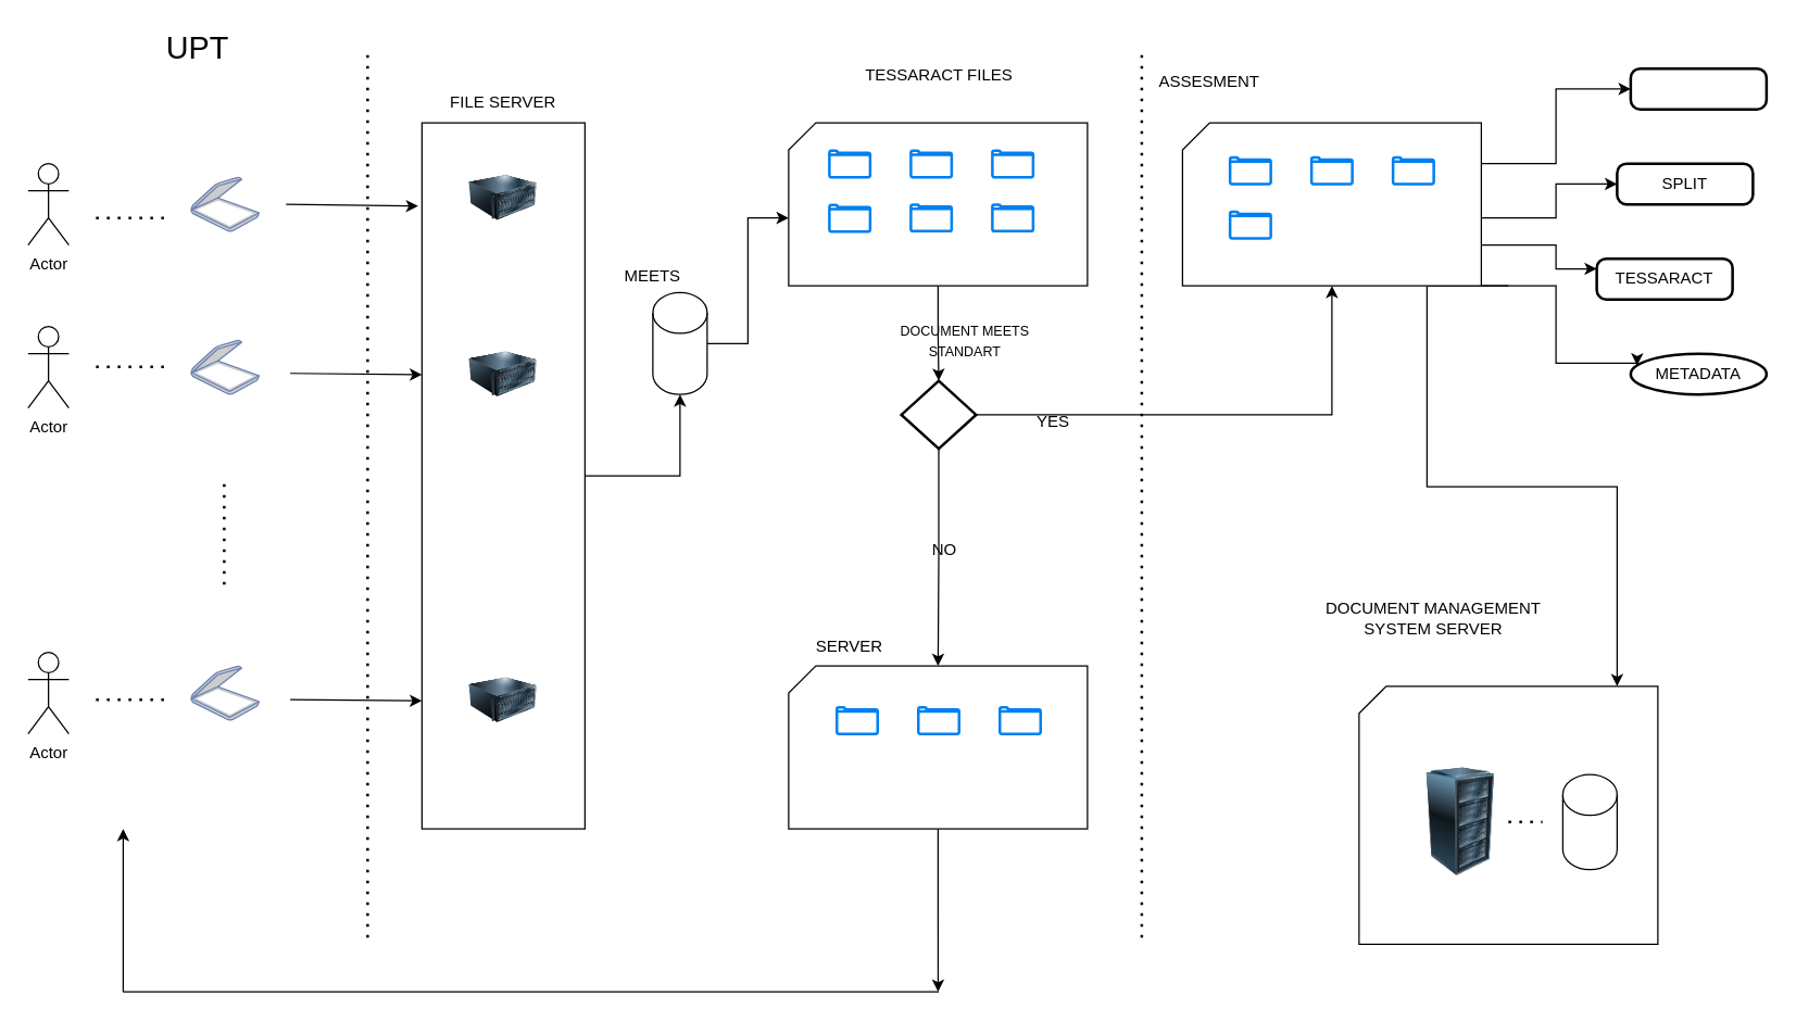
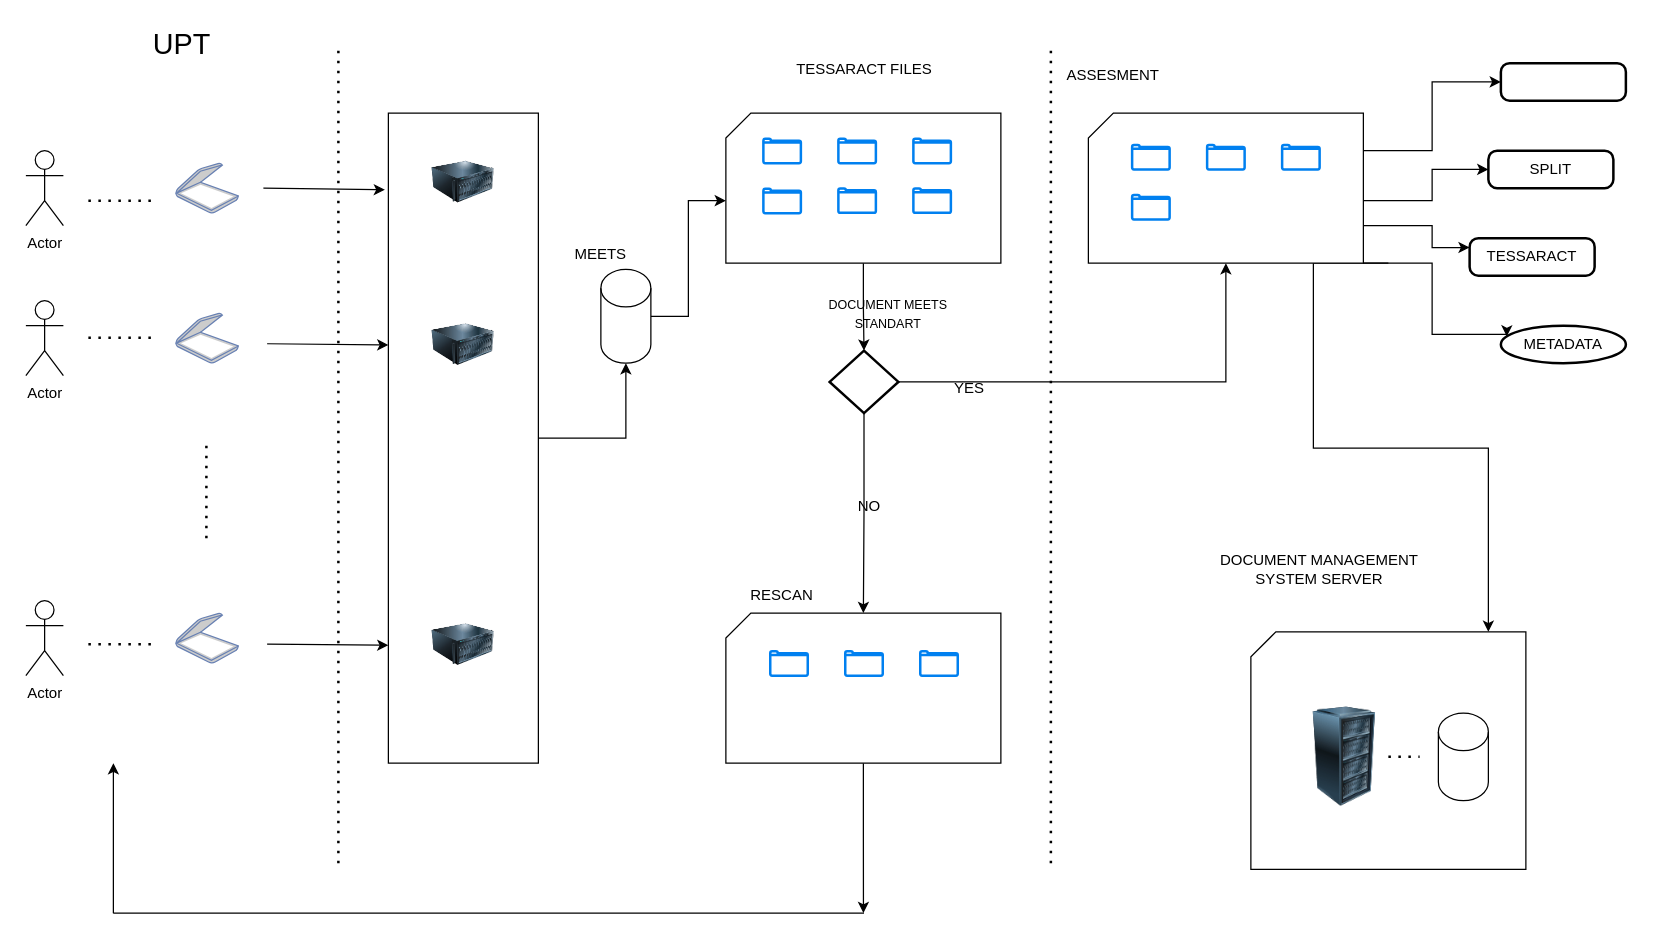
  <mxCell id="0" />
  <mxCell id="1" parent="0" />
  <mxCell id="2" value="" style="endArrow=none;dashed=1;html=1;dashPattern=1 3;strokeWidth=2;rounded=0;" edge="1" parent="1"><mxGeometry width="50" height="50" relative="1" as="geometry"><mxPoint x="270" y="690" as="sourcePoint" /><mxPoint x="270" y="40" as="targetPoint" /></mxGeometry></mxCell>
  <mxCell id="3" value="" style="fontColor=#0066CC;verticalAlign=top;verticalLabelPosition=bottom;labelPosition=center;align=center;html=1;outlineConnect=0;fillColor=#CCCCCC;strokeColor=#6881B3;gradientColor=none;gradientDirection=north;strokeWidth=2;shape=mxgraph.networks.scanner;" vertex="1" parent="1"><mxGeometry x="140" y="130" width="50" height="40" as="geometry" /></mxCell>
  <mxCell id="4" value="" style="fontColor=#0066CC;verticalAlign=top;verticalLabelPosition=bottom;labelPosition=center;align=center;html=1;outlineConnect=0;fillColor=#CCCCCC;strokeColor=#6881B3;gradientColor=none;gradientDirection=north;strokeWidth=2;shape=mxgraph.networks.scanner;" vertex="1" parent="1"><mxGeometry x="140" y="250" width="50" height="40" as="geometry" /></mxCell>
  <mxCell id="5" value="" style="endArrow=none;dashed=1;html=1;dashPattern=1 3;strokeWidth=2;rounded=0;" edge="1" parent="1"><mxGeometry width="50" height="50" relative="1" as="geometry"><mxPoint x="164.41" y="430" as="sourcePoint" /><mxPoint x="164.41" y="350" as="targetPoint" /></mxGeometry></mxCell>
  <mxCell id="6" value="" style="fontColor=#0066CC;verticalAlign=top;verticalLabelPosition=bottom;labelPosition=center;align=center;html=1;outlineConnect=0;fillColor=#CCCCCC;strokeColor=#6881B3;gradientColor=none;gradientDirection=north;strokeWidth=2;shape=mxgraph.networks.scanner;" vertex="1" parent="1"><mxGeometry x="140" y="490" width="50" height="40" as="geometry" /></mxCell>
  <mxCell id="7" value="Actor" style="shape=umlActor;verticalLabelPosition=bottom;verticalAlign=top;html=1;outlineConnect=0;" vertex="1" parent="1"><mxGeometry x="20" y="120" width="30" height="60" as="geometry" /></mxCell>
  <mxCell id="8" value="Actor" style="shape=umlActor;verticalLabelPosition=bottom;verticalAlign=top;html=1;outlineConnect=0;" vertex="1" parent="1"><mxGeometry x="20" y="240" width="30" height="60" as="geometry" /></mxCell>
  <mxCell id="9" value="Actor" style="shape=umlActor;verticalLabelPosition=bottom;verticalAlign=top;html=1;outlineConnect=0;" vertex="1" parent="1"><mxGeometry x="20" y="480" width="30" height="60" as="geometry" /></mxCell>
  <mxCell id="10" style="edgeStyle=orthogonalEdgeStyle;rounded=0;orthogonalLoop=1;jettySize=auto;html=1;entryX=0.5;entryY=1;entryDx=0;entryDy=0;entryPerimeter=0;" edge="1" parent="1" source="11" target="45"><mxGeometry relative="1" as="geometry" /></mxCell>
  <mxCell id="11" value="" style="rounded=0;whiteSpace=wrap;html=1;" vertex="1" parent="1"><mxGeometry x="310" y="90" width="120" height="520" as="geometry" /></mxCell>
  <mxCell id="12" value="&lt;font style=&quot;font-size: 23px;&quot;&gt;UPT&lt;/font&gt;" style="text;html=1;strokeColor=none;fillColor=none;align=center;verticalAlign=middle;whiteSpace=wrap;rounded=0;" vertex="1" parent="1"><mxGeometry x="115" y="20" width="60" height="30" as="geometry" /></mxCell>
  <mxCell id="13" style="edgeStyle=orthogonalEdgeStyle;rounded=0;orthogonalLoop=1;jettySize=auto;html=1;exitX=0.5;exitY=1;exitDx=0;exitDy=0;exitPerimeter=0;entryX=0.5;entryY=0;entryDx=0;entryDy=0;entryPerimeter=0;" edge="1" parent="1" source="14" target="24"><mxGeometry relative="1" as="geometry" /></mxCell>
  <mxCell id="14" value="" style="verticalLabelPosition=bottom;verticalAlign=top;html=1;shape=card;whiteSpace=wrap;size=20;arcSize=12;" vertex="1" parent="1"><mxGeometry x="580" y="90" width="220" height="120" as="geometry" /></mxCell>
  <mxCell id="15" value="TESSARACT FILES" style="text;html=1;strokeColor=none;fillColor=none;align=center;verticalAlign=middle;whiteSpace=wrap;rounded=0;" vertex="1" parent="1"><mxGeometry x="630.5" y="40" width="120" height="30" as="geometry" /></mxCell>
  <mxCell id="16" value="" style="html=1;verticalLabelPosition=bottom;align=center;labelBackgroundColor=#ffffff;verticalAlign=top;strokeWidth=2;strokeColor=#0080F0;shadow=0;dashed=0;shape=mxgraph.ios7.icons.folder;" vertex="1" parent="1"><mxGeometry x="610" y="110.5" width="30" height="19.5" as="geometry" /></mxCell>
  <mxCell id="17" value="" style="html=1;verticalLabelPosition=bottom;align=center;labelBackgroundColor=#ffffff;verticalAlign=top;strokeWidth=2;strokeColor=#0080F0;shadow=0;dashed=0;shape=mxgraph.ios7.icons.folder;" vertex="1" parent="1"><mxGeometry x="670" y="110.5" width="30" height="19.5" as="geometry" /></mxCell>
  <mxCell id="18" value="" style="html=1;verticalLabelPosition=bottom;align=center;labelBackgroundColor=#ffffff;verticalAlign=top;strokeWidth=2;strokeColor=#0080F0;shadow=0;dashed=0;shape=mxgraph.ios7.icons.folder;" vertex="1" parent="1"><mxGeometry x="730" y="110.5" width="30" height="19.5" as="geometry" /></mxCell>
  <mxCell id="19" value="" style="html=1;verticalLabelPosition=bottom;align=center;labelBackgroundColor=#ffffff;verticalAlign=top;strokeWidth=2;strokeColor=#0080F0;shadow=0;dashed=0;shape=mxgraph.ios7.icons.folder;" vertex="1" parent="1"><mxGeometry x="610" y="150.5" width="30" height="19.5" as="geometry" /></mxCell>
  <mxCell id="20" value="" style="html=1;verticalLabelPosition=bottom;align=center;labelBackgroundColor=#ffffff;verticalAlign=top;strokeWidth=2;strokeColor=#0080F0;shadow=0;dashed=0;shape=mxgraph.ios7.icons.folder;" vertex="1" parent="1"><mxGeometry x="670" y="150.25" width="30" height="19.5" as="geometry" /></mxCell>
  <mxCell id="21" value="" style="html=1;verticalLabelPosition=bottom;align=center;labelBackgroundColor=#ffffff;verticalAlign=top;strokeWidth=2;strokeColor=#0080F0;shadow=0;dashed=0;shape=mxgraph.ios7.icons.folder;" vertex="1" parent="1"><mxGeometry x="730" y="150.25" width="30" height="19.5" as="geometry" /></mxCell>
  <mxCell id="22" style="edgeStyle=orthogonalEdgeStyle;rounded=0;orthogonalLoop=1;jettySize=auto;html=1;exitX=0.5;exitY=1;exitDx=0;exitDy=0;exitPerimeter=0;entryX=0.5;entryY=0;entryDx=0;entryDy=0;entryPerimeter=0;" edge="1" parent="1" source="24" target="26"><mxGeometry relative="1" as="geometry" /></mxCell>
  <mxCell id="23" style="edgeStyle=orthogonalEdgeStyle;rounded=0;orthogonalLoop=1;jettySize=auto;html=1;exitX=1;exitY=0.5;exitDx=0;exitDy=0;exitPerimeter=0;entryX=0.5;entryY=1;entryDx=0;entryDy=0;entryPerimeter=0;" edge="1" parent="1" source="24" target="32"><mxGeometry relative="1" as="geometry" /></mxCell>
  <mxCell id="24" value="" style="strokeWidth=2;html=1;shape=mxgraph.flowchart.decision;whiteSpace=wrap;" vertex="1" parent="1"><mxGeometry x="663" y="280" width="55" height="50" as="geometry" /></mxCell>
  <mxCell id="25" style="edgeStyle=orthogonalEdgeStyle;rounded=0;orthogonalLoop=1;jettySize=auto;html=1;exitX=0.5;exitY=1;exitDx=0;exitDy=0;exitPerimeter=0;" edge="1" parent="1" source="26"><mxGeometry relative="1" as="geometry"><mxPoint x="690.059" y="730" as="targetPoint" /></mxGeometry></mxCell>
  <mxCell id="26" value="" style="verticalLabelPosition=bottom;verticalAlign=top;html=1;shape=card;whiteSpace=wrap;size=20;arcSize=12;" vertex="1" parent="1"><mxGeometry x="580" y="490" width="220" height="120" as="geometry" /></mxCell>
  <mxCell id="27" style="edgeStyle=orthogonalEdgeStyle;rounded=0;orthogonalLoop=1;jettySize=auto;html=1;exitX=1;exitY=0.5;exitDx=0;exitDy=0;exitPerimeter=0;entryX=0;entryY=0.5;entryDx=0;entryDy=0;" edge="1" parent="1" source="32" target="35"><mxGeometry relative="1" as="geometry"><Array as="points"><mxPoint x="1090" y="160" /><mxPoint x="1145" y="160" /><mxPoint x="1145" y="135" /></Array></mxGeometry></mxCell>
  <mxCell id="28" style="edgeStyle=orthogonalEdgeStyle;rounded=0;orthogonalLoop=1;jettySize=auto;html=1;exitX=1;exitY=0.5;exitDx=0;exitDy=0;exitPerimeter=0;entryX=0;entryY=0.5;entryDx=0;entryDy=0;" edge="1" parent="1" source="32" target="34"><mxGeometry relative="1" as="geometry"><Array as="points"><mxPoint x="1090" y="120" /><mxPoint x="1145" y="120" /><mxPoint x="1145" y="65" /></Array></mxGeometry></mxCell>
  <mxCell id="29" style="edgeStyle=orthogonalEdgeStyle;rounded=0;orthogonalLoop=1;jettySize=auto;html=1;entryX=0;entryY=0.25;entryDx=0;entryDy=0;" edge="1" parent="1" source="32" target="36"><mxGeometry relative="1" as="geometry"><Array as="points"><mxPoint x="1145" y="180" /><mxPoint x="1145" y="197" /></Array></mxGeometry></mxCell>
  <mxCell id="30" style="edgeStyle=orthogonalEdgeStyle;rounded=0;orthogonalLoop=1;jettySize=auto;html=1;exitX=1;exitY=0.5;exitDx=0;exitDy=0;exitPerimeter=0;entryX=0;entryY=0.25;entryDx=0;entryDy=0;" edge="1" parent="1" source="32" target="37"><mxGeometry relative="1" as="geometry"><Array as="points"><mxPoint x="1090" y="210" /><mxPoint x="1145" y="210" /><mxPoint x="1145" y="267" /></Array></mxGeometry></mxCell>
  <mxCell id="31" style="edgeStyle=orthogonalEdgeStyle;rounded=0;orthogonalLoop=1;jettySize=auto;html=1;entryX=0.5;entryY=0;entryDx=0;entryDy=0;entryPerimeter=0;" edge="1" parent="1"><mxGeometry relative="1" as="geometry"><mxPoint x="1110" y="210" as="sourcePoint" /><mxPoint x="1190" y="505" as="targetPoint" /><Array as="points"><mxPoint x="1050" y="210" /><mxPoint x="1050" y="358" /><mxPoint x="1190" y="358" /></Array></mxGeometry></mxCell>
  <mxCell id="32" value="" style="verticalLabelPosition=bottom;verticalAlign=top;html=1;shape=card;whiteSpace=wrap;size=20;arcSize=12;" vertex="1" parent="1"><mxGeometry x="870" y="90" width="220" height="120" as="geometry" /></mxCell>
  <mxCell id="33" value="" style="verticalLabelPosition=bottom;verticalAlign=top;html=1;shape=card;whiteSpace=wrap;size=20;arcSize=12;" vertex="1" parent="1"><mxGeometry x="1000" y="505" width="220" height="190" as="geometry" /></mxCell>
  <mxCell id="34" value="" style="rounded=1;whiteSpace=wrap;html=1;absoluteArcSize=1;arcSize=14;strokeWidth=2;" vertex="1" parent="1"><mxGeometry x="1200" y="50" width="100" height="30" as="geometry" /></mxCell>
  <mxCell id="35" value="SPLIT" style="rounded=1;whiteSpace=wrap;html=1;absoluteArcSize=1;arcSize=14;strokeWidth=2;" vertex="1" parent="1"><mxGeometry x="1190" y="120" width="100" height="30" as="geometry" /></mxCell>
  <mxCell id="36" value="TESSARACT" style="rounded=1;whiteSpace=wrap;html=1;absoluteArcSize=1;arcSize=14;strokeWidth=2;" vertex="1" parent="1"><mxGeometry x="1175" y="190" width="100" height="30" as="geometry" /></mxCell>
  <mxCell id="37" value="METADATA" style="ellipse;whiteSpace=wrap;html=1;absoluteArcSize=1;arcSize=14;strokeWidth=2;" vertex="1" parent="1"><mxGeometry x="1200" y="260" width="100" height="30" as="geometry" /></mxCell>
  <mxCell id="38" value="ASSESMENT" style="text;html=1;strokeColor=none;fillColor=none;align=center;verticalAlign=middle;whiteSpace=wrap;rounded=0;" vertex="1" parent="1"><mxGeometry x="860" y="45" width="60" height="30" as="geometry" /></mxCell>
- <mxCell id="39" value="SERVER" style="text;html=1;strokeColor=none;fillColor=none;align=center;verticalAlign=middle;whiteSpace=wrap;rounded=0;" vertex="1" parent="1"><mxGeometry x="595" y="460.5" width="60" height="30" as="geometry" /></mxCell>
- <mxCell id="40" value="FILE SERVER" style="text;html=1;strokeColor=none;fillColor=none;align=center;verticalAlign=middle;whiteSpace=wrap;rounded=0;" vertex="1" parent="1"><mxGeometry x="320" y="60" width="100" height="30" as="geometry" /></mxCell>
+ <mxCell id="39" value="RESCAN" style="text;html=1;strokeColor=none;fillColor=none;align=center;verticalAlign=middle;whiteSpace=wrap;rounded=0;" vertex="1" parent="1"><mxGeometry x="595" y="460.5" width="60" height="30" as="geometry" /></mxCell>
  <mxCell id="41" value="" style="image;html=1;image=img/lib/clip_art/computers/Server_128x128.png" vertex="1" parent="1"><mxGeometry x="345" y="120.5" width="50" height="49.5" as="geometry" /></mxCell>
  <mxCell id="42" value="" style="image;html=1;image=img/lib/clip_art/computers/Server_128x128.png" vertex="1" parent="1"><mxGeometry x="345" y="250.5" width="50" height="49.5" as="geometry" /></mxCell>
  <mxCell id="43" value="" style="image;html=1;image=img/lib/clip_art/computers/Server_128x128.png" vertex="1" parent="1"><mxGeometry x="345" y="490.5" width="50" height="49.5" as="geometry" /></mxCell>
  <mxCell id="44" style="edgeStyle=orthogonalEdgeStyle;rounded=0;orthogonalLoop=1;jettySize=auto;html=1;exitX=1;exitY=0.5;exitDx=0;exitDy=0;exitPerimeter=0;entryX=0;entryY=0;entryDx=0;entryDy=70;entryPerimeter=0;" edge="1" parent="1" source="45" target="14"><mxGeometry relative="1" as="geometry" /></mxCell>
  <mxCell id="45" value="" style="shape=cylinder3;whiteSpace=wrap;html=1;boundedLbl=1;backgroundOutline=1;size=15;" vertex="1" parent="1"><mxGeometry x="480" y="215" width="40" height="75" as="geometry" /></mxCell>
  <mxCell id="46" value="MEETS" style="text;html=1;strokeColor=none;fillColor=none;align=center;verticalAlign=middle;whiteSpace=wrap;rounded=0;" vertex="1" parent="1"><mxGeometry x="460" y="195" width="40" height="15" as="geometry" /></mxCell>
  <mxCell id="47" value="DOCUMENT MANAGEMENT SYSTEM SERVER" style="text;html=1;strokeColor=none;fillColor=none;align=center;verticalAlign=middle;whiteSpace=wrap;rounded=0;" vertex="1" parent="1"><mxGeometry x="965" y="440" width="180" height="30" as="geometry" /></mxCell>
  <mxCell id="48" value="" style="image;html=1;image=img/lib/clip_art/computers/Server_Rack_128x128.png" vertex="1" parent="1"><mxGeometry x="1040" y="565" width="70" height="80" as="geometry" /></mxCell>
  <mxCell id="49" value="" style="shape=cylinder3;whiteSpace=wrap;html=1;boundedLbl=1;backgroundOutline=1;size=15;" vertex="1" parent="1"><mxGeometry x="1150" y="570" width="40" height="70" as="geometry" /></mxCell>
  <mxCell id="50" value="" style="endArrow=none;dashed=1;html=1;dashPattern=1 3;strokeWidth=2;rounded=0;" edge="1" parent="1"><mxGeometry width="50" height="50" relative="1" as="geometry"><mxPoint x="840" y="690" as="sourcePoint" /><mxPoint x="840" y="40" as="targetPoint" /></mxGeometry></mxCell>
  <mxCell id="51" value="" style="html=1;verticalLabelPosition=bottom;align=center;labelBackgroundColor=#ffffff;verticalAlign=top;strokeWidth=2;strokeColor=#0080F0;shadow=0;dashed=0;shape=mxgraph.ios7.icons.folder;" vertex="1" parent="1"><mxGeometry x="615.5" y="520.5" width="30" height="19.5" as="geometry" /></mxCell>
  <mxCell id="52" value="" style="html=1;verticalLabelPosition=bottom;align=center;labelBackgroundColor=#ffffff;verticalAlign=top;strokeWidth=2;strokeColor=#0080F0;shadow=0;dashed=0;shape=mxgraph.ios7.icons.folder;" vertex="1" parent="1"><mxGeometry x="675.5" y="520.5" width="30" height="19.5" as="geometry" /></mxCell>
  <mxCell id="53" value="" style="html=1;verticalLabelPosition=bottom;align=center;labelBackgroundColor=#ffffff;verticalAlign=top;strokeWidth=2;strokeColor=#0080F0;shadow=0;dashed=0;shape=mxgraph.ios7.icons.folder;" vertex="1" parent="1"><mxGeometry x="735.5" y="520.5" width="30" height="19.5" as="geometry" /></mxCell>
  <mxCell id="54" value="" style="html=1;verticalLabelPosition=bottom;align=center;labelBackgroundColor=#ffffff;verticalAlign=top;strokeWidth=2;strokeColor=#0080F0;shadow=0;dashed=0;shape=mxgraph.ios7.icons.folder;" vertex="1" parent="1"><mxGeometry x="905" y="115.5" width="30" height="19.5" as="geometry" /></mxCell>
  <mxCell id="55" value="" style="html=1;verticalLabelPosition=bottom;align=center;labelBackgroundColor=#ffffff;verticalAlign=top;strokeWidth=2;strokeColor=#0080F0;shadow=0;dashed=0;shape=mxgraph.ios7.icons.folder;" vertex="1" parent="1"><mxGeometry x="965" y="115.5" width="30" height="19.5" as="geometry" /></mxCell>
  <mxCell id="56" value="" style="html=1;verticalLabelPosition=bottom;align=center;labelBackgroundColor=#ffffff;verticalAlign=top;strokeWidth=2;strokeColor=#0080F0;shadow=0;dashed=0;shape=mxgraph.ios7.icons.folder;" vertex="1" parent="1"><mxGeometry x="1025" y="115.5" width="30" height="19.5" as="geometry" /></mxCell>
  <mxCell id="57" value="" style="html=1;verticalLabelPosition=bottom;align=center;labelBackgroundColor=#ffffff;verticalAlign=top;strokeWidth=2;strokeColor=#0080F0;shadow=0;dashed=0;shape=mxgraph.ios7.icons.folder;" vertex="1" parent="1"><mxGeometry x="905" y="155.5" width="30" height="19.5" as="geometry" /></mxCell>
  <mxCell id="58" value="&lt;font style=&quot;font-size: 10px;&quot;&gt;DOCUMENT MEETS STANDART&lt;/font&gt;" style="text;html=1;strokeColor=none;fillColor=none;align=center;verticalAlign=middle;whiteSpace=wrap;rounded=0;" vertex="1" parent="1"><mxGeometry x="655" y="240" width="110" height="20" as="geometry" /></mxCell>
  <mxCell id="59" value="YES" style="text;html=1;strokeColor=none;fillColor=none;align=center;verticalAlign=middle;whiteSpace=wrap;rounded=0;" vertex="1" parent="1"><mxGeometry x="745" y="295" width="60" height="30" as="geometry" /></mxCell>
  <mxCell id="60" value="NO" style="text;html=1;strokeColor=none;fillColor=none;align=center;verticalAlign=middle;whiteSpace=wrap;rounded=0;" vertex="1" parent="1"><mxGeometry x="665" y="390" width="60" height="30" as="geometry" /></mxCell>
  <mxCell id="61" value="" style="endArrow=classic;html=1;rounded=0;" edge="1" parent="1"><mxGeometry width="50" height="50" relative="1" as="geometry"><mxPoint x="90" y="730" as="sourcePoint" /><mxPoint x="90" y="610" as="targetPoint" /></mxGeometry></mxCell>
  <mxCell id="62" value="" style="endArrow=none;html=1;rounded=0;" edge="1" parent="1"><mxGeometry width="50" height="50" relative="1" as="geometry"><mxPoint x="90" y="730" as="sourcePoint" /><mxPoint x="690.5" y="730" as="targetPoint" /></mxGeometry></mxCell>
  <mxCell id="63" value="" style="endArrow=none;dashed=1;html=1;dashPattern=1 3;strokeWidth=2;rounded=0;" edge="1" parent="1"><mxGeometry width="50" height="50" relative="1" as="geometry"><mxPoint x="70" y="160" as="sourcePoint" /><mxPoint x="120" y="160" as="targetPoint" /></mxGeometry></mxCell>
  <mxCell id="64" value="" style="endArrow=none;dashed=1;html=1;dashPattern=1 3;strokeWidth=2;rounded=0;" edge="1" parent="1"><mxGeometry width="50" height="50" relative="1" as="geometry"><mxPoint x="70" y="269.7" as="sourcePoint" /><mxPoint x="120" y="269.7" as="targetPoint" /></mxGeometry></mxCell>
  <mxCell id="65" value="" style="endArrow=none;dashed=1;html=1;dashPattern=1 3;strokeWidth=2;rounded=0;" edge="1" parent="1"><mxGeometry width="50" height="50" relative="1" as="geometry"><mxPoint x="70" y="514.95" as="sourcePoint" /><mxPoint x="120" y="514.95" as="targetPoint" /></mxGeometry></mxCell>
  <mxCell id="66" value="" style="endArrow=classic;html=1;rounded=0;entryX=-0.023;entryY=0.118;entryDx=0;entryDy=0;entryPerimeter=0;" edge="1" parent="1" target="11"><mxGeometry width="50" height="50" relative="1" as="geometry"><mxPoint x="210" y="150" as="sourcePoint" /><mxPoint x="270" y="130" as="targetPoint" /></mxGeometry></mxCell>
  <mxCell id="67" value="" style="endArrow=classic;html=1;rounded=0;entryX=-0.023;entryY=0.118;entryDx=0;entryDy=0;entryPerimeter=0;" edge="1" parent="1"><mxGeometry width="50" height="50" relative="1" as="geometry"><mxPoint x="213" y="274.5" as="sourcePoint" /><mxPoint x="310" y="275.5" as="targetPoint" /></mxGeometry></mxCell>
  <mxCell id="68" value="" style="endArrow=classic;html=1;rounded=0;entryX=-0.023;entryY=0.118;entryDx=0;entryDy=0;entryPerimeter=0;" edge="1" parent="1"><mxGeometry width="50" height="50" relative="1" as="geometry"><mxPoint x="213" y="514.75" as="sourcePoint" /><mxPoint x="310" y="515.75" as="targetPoint" /></mxGeometry></mxCell>
  <mxCell id="69" value="" style="endArrow=none;dashed=1;html=1;dashPattern=1 3;strokeWidth=2;rounded=0;" edge="1" parent="1"><mxGeometry width="50" height="50" relative="1" as="geometry"><mxPoint x="1110" y="604.88" as="sourcePoint" /><mxPoint x="1135" y="604.88" as="targetPoint" /></mxGeometry></mxCell>
